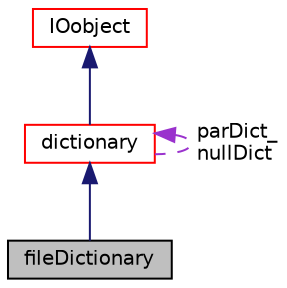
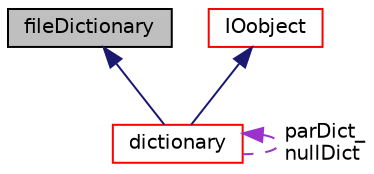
  digraph {
    node [color=red fillcolor=white fontname=Helvetica fontsize=10 shape=record style=filled]
    edge [color=midnightblue dir=back fontname=Helvetica fontsize=10 labelfontname=Helvetica labelfontsize=10 style=solid]
    n1 [color=black fillcolor=grey75 fontcolor=black height=0.2 label=fileDictionary width=0.4]
    n2 [height=0.2 label=IOobject width=0.4]
    n3 [height=0.2 label=dictionary width=0.4]
    n2 -> n3
-   n3 -> n1
+   n1 -> n3
    n3 -> n3 [color=darkorchid3 label=" parDict_\nnullDict" style=dashed]
  }
